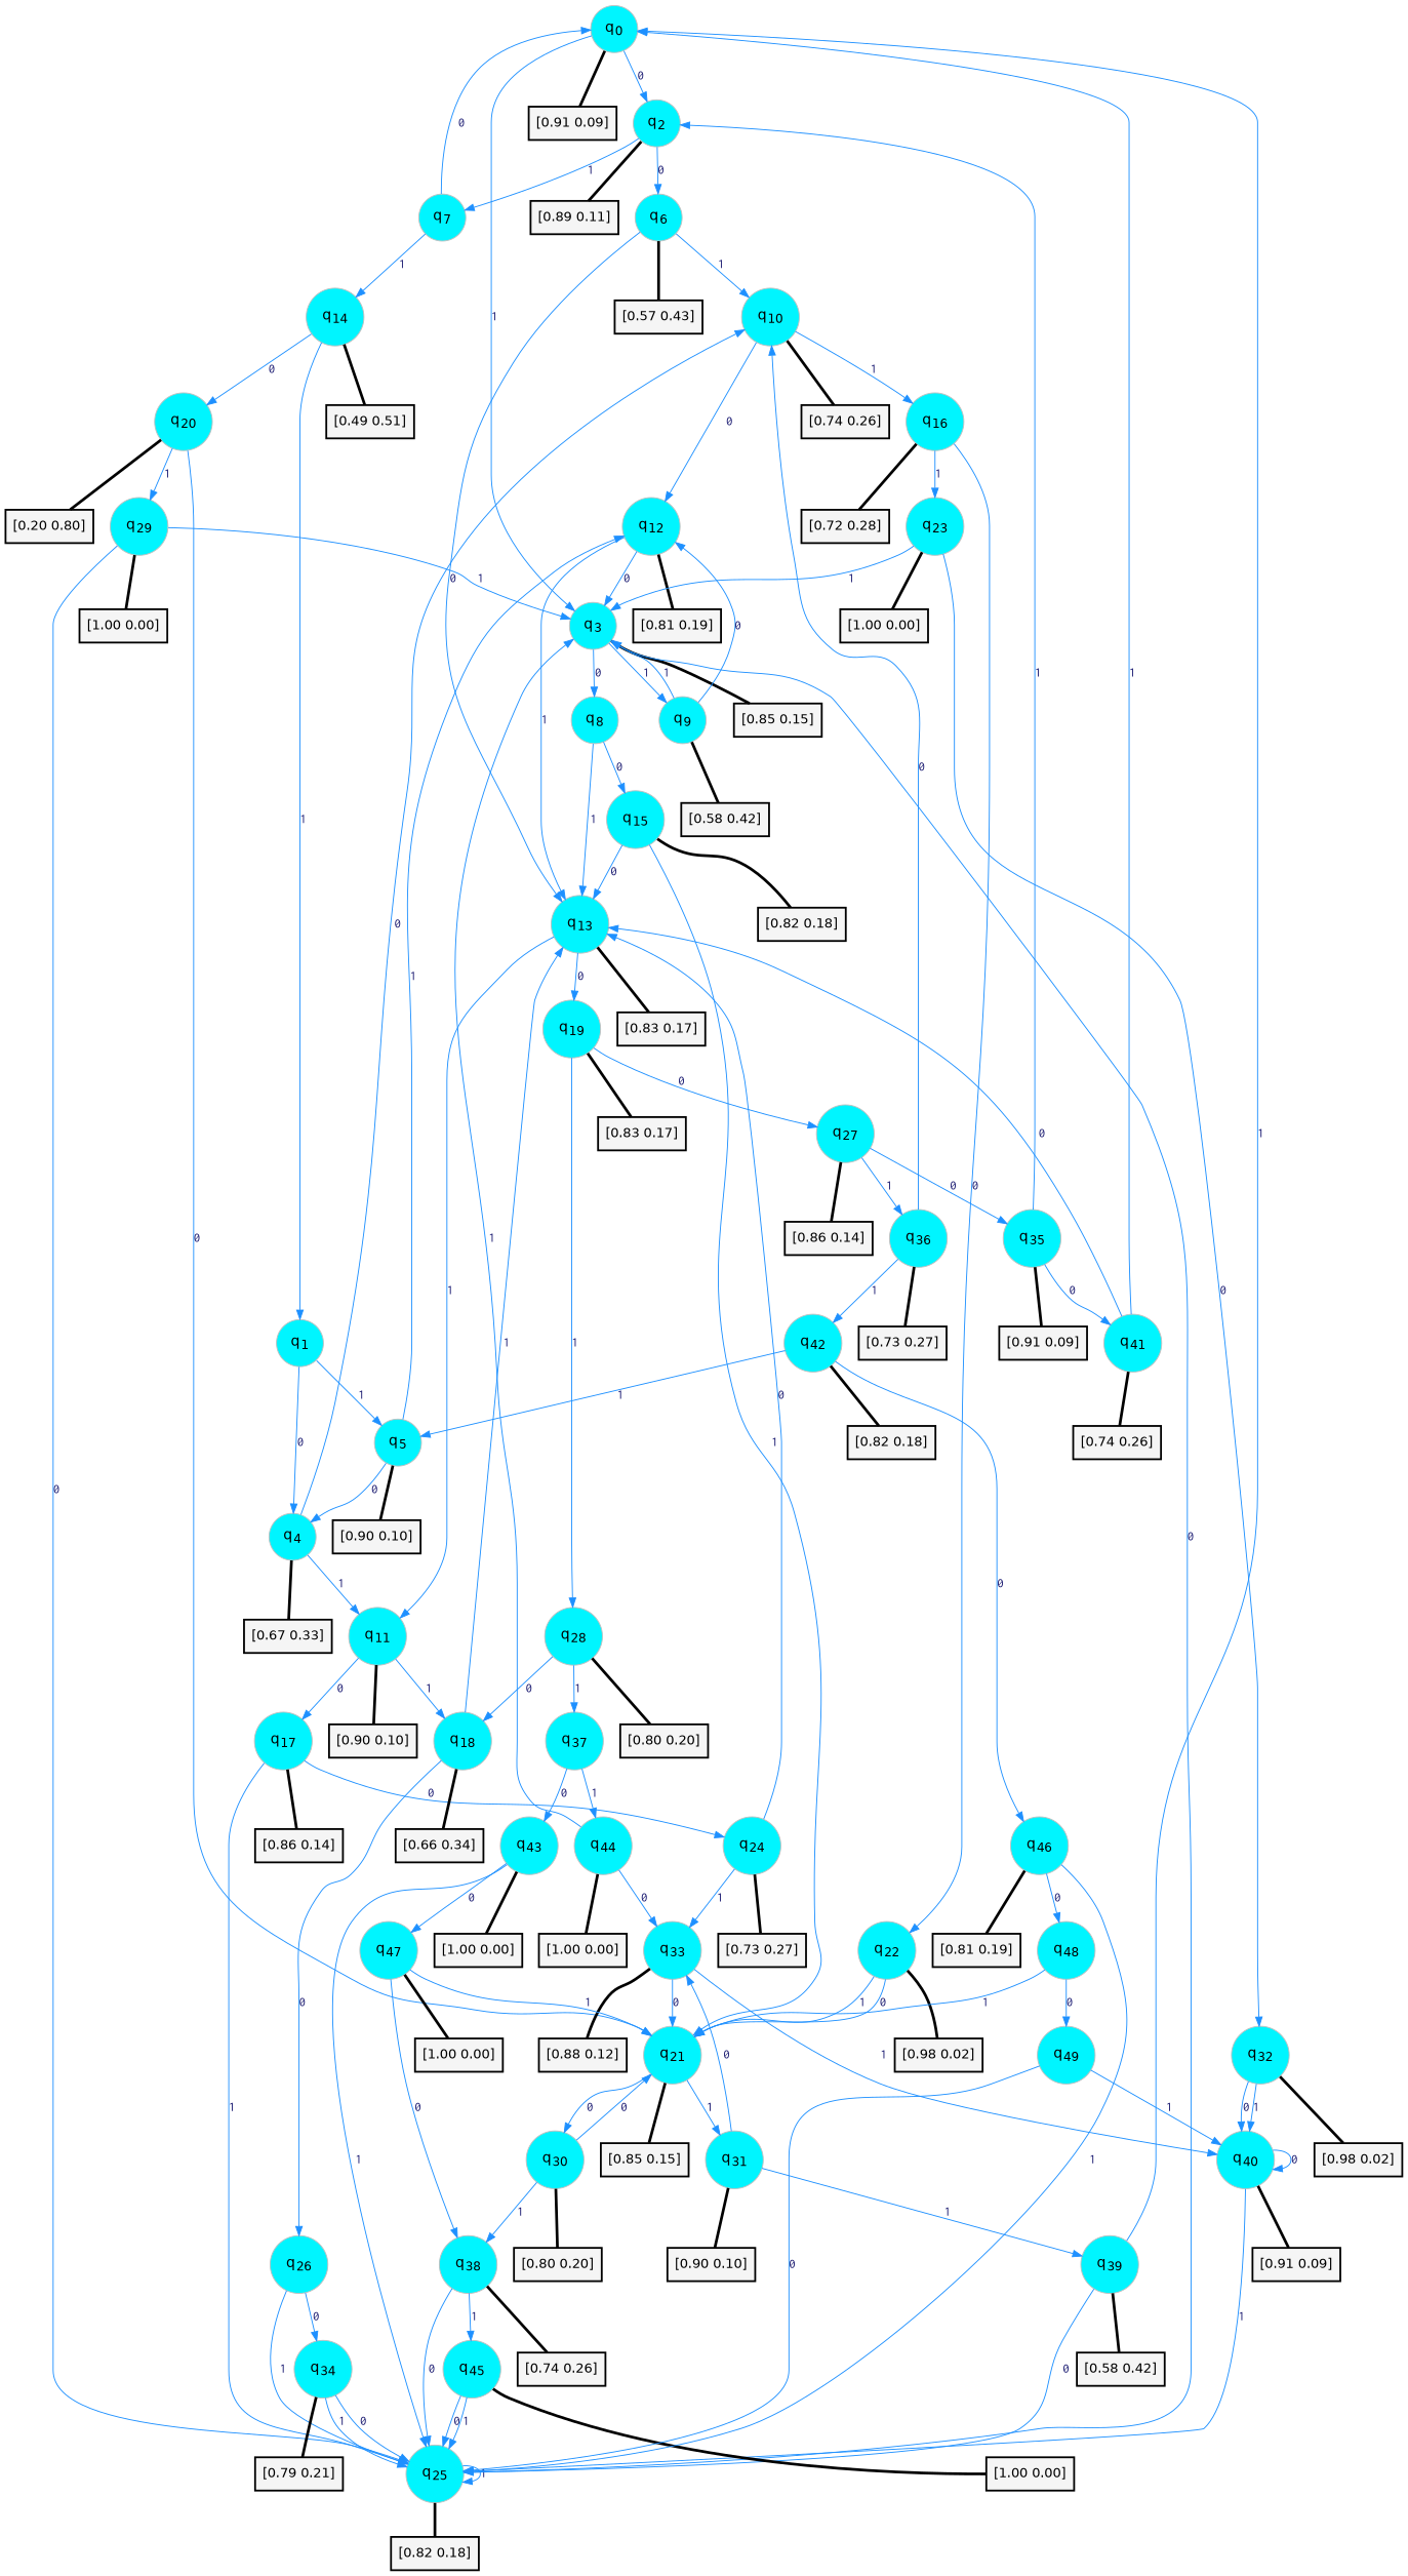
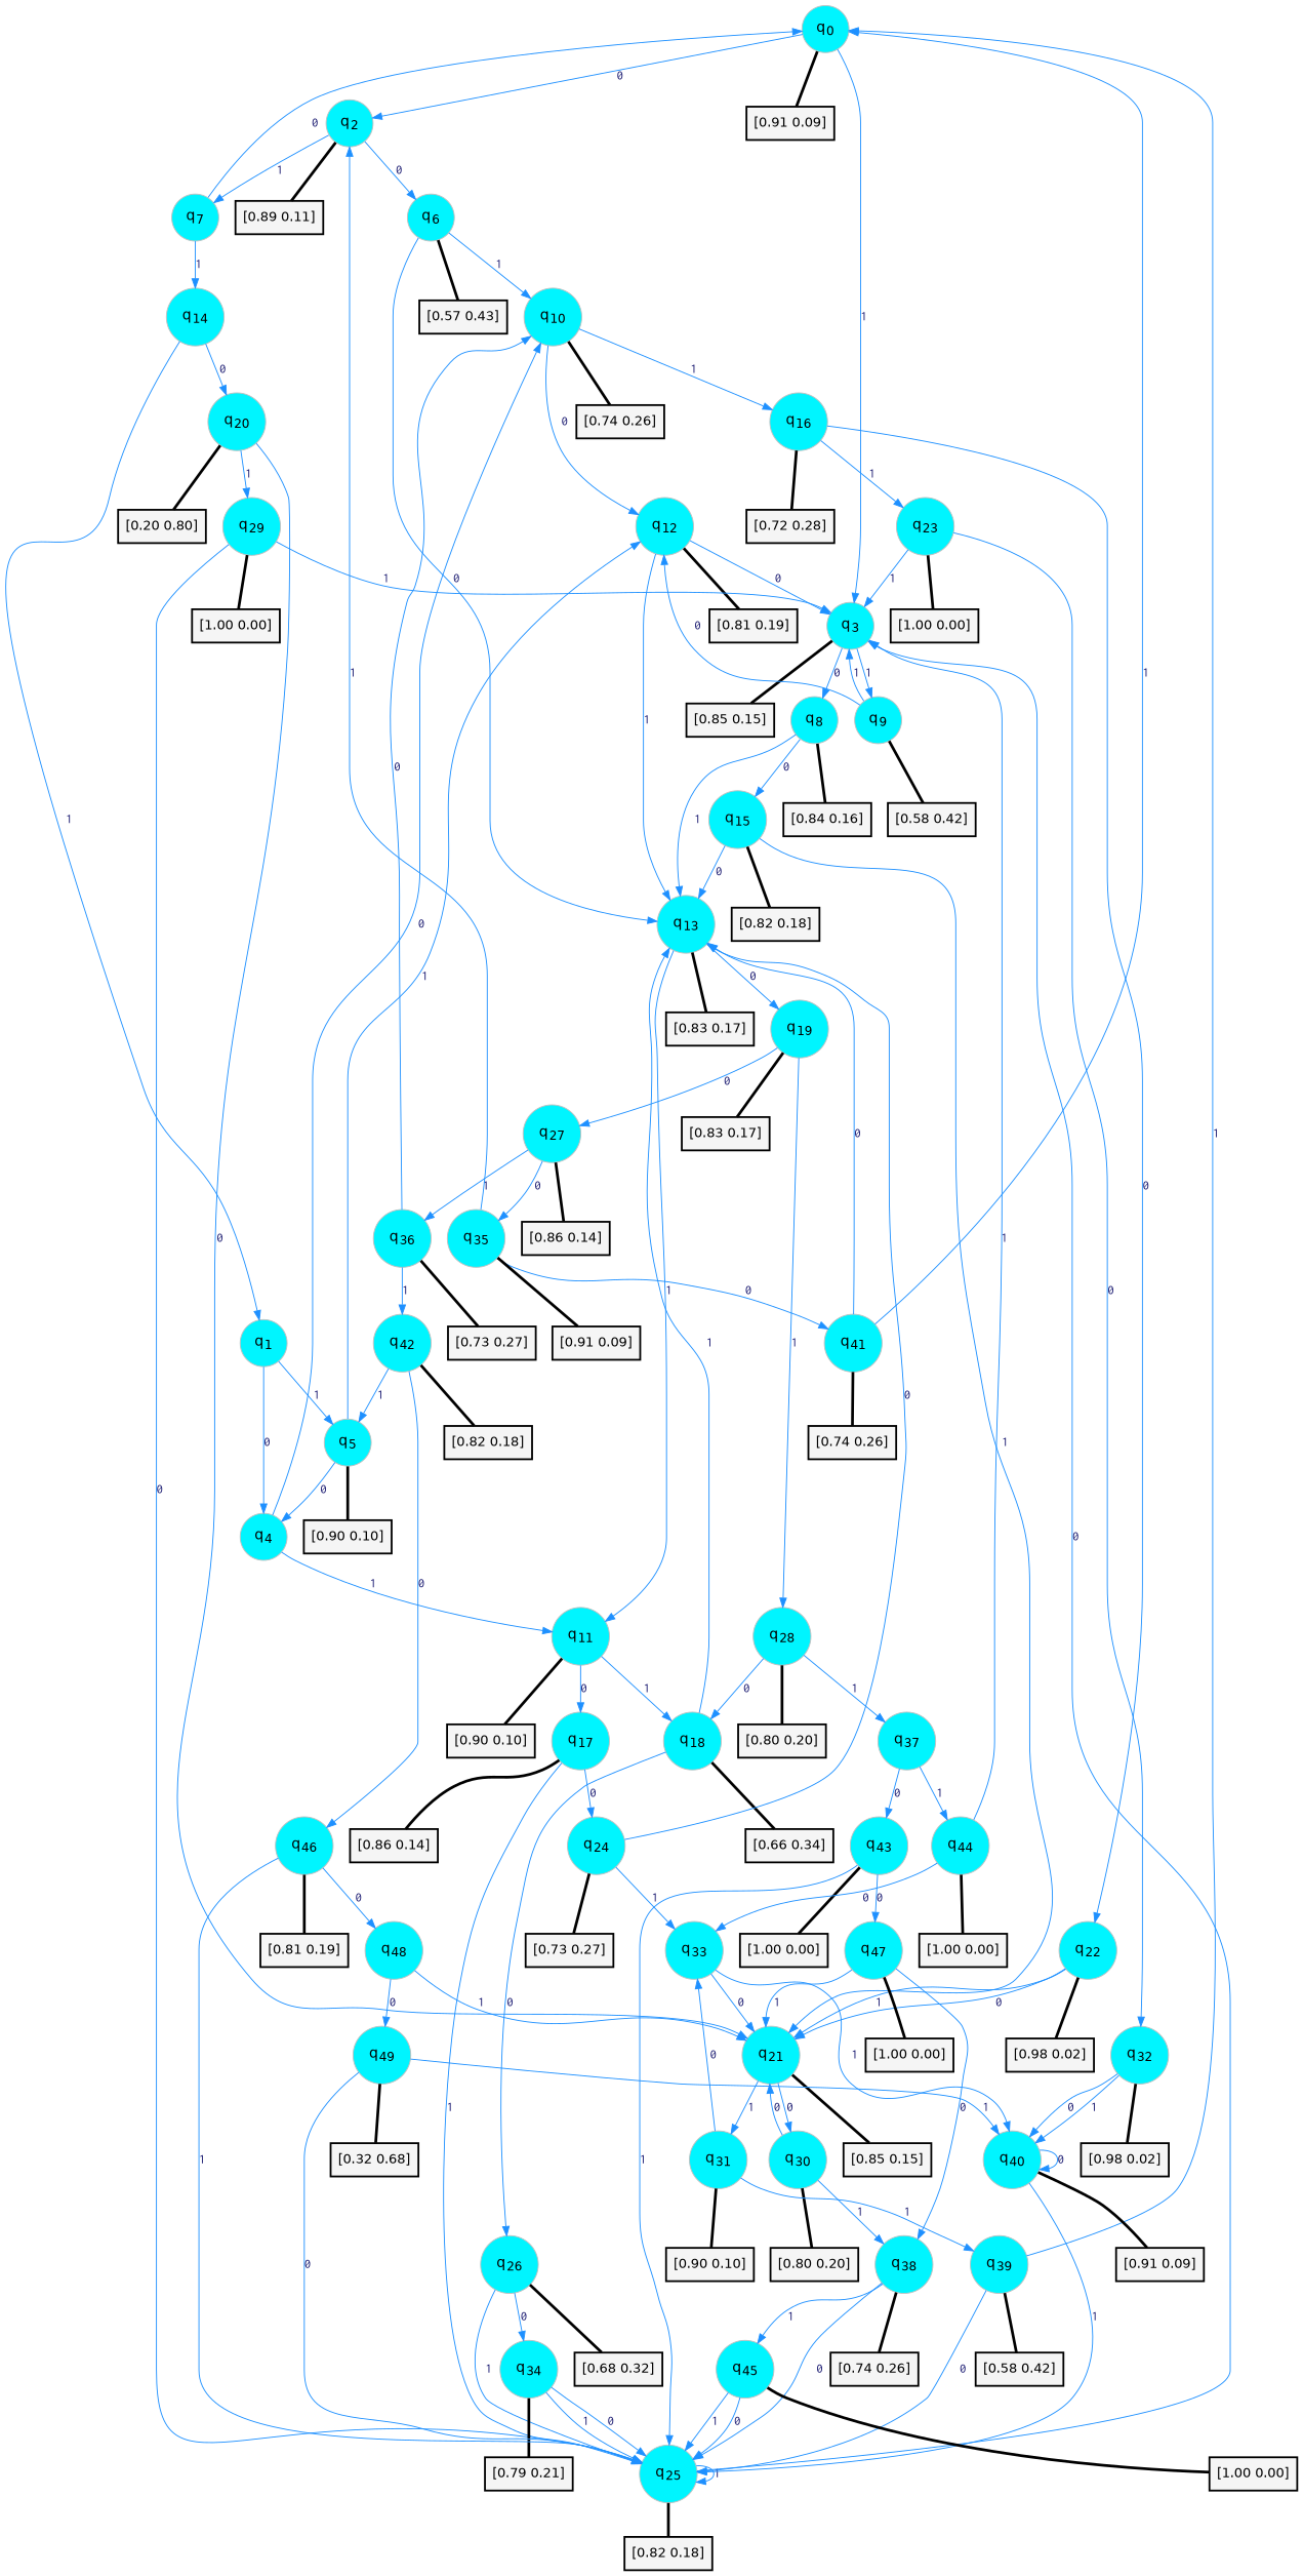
  digraph {
    rankdir=TD
    node [color=gray fillcolor=turquoise1 fontcolor=black fontname=Helvetica fontsize=16 fontweight=bold shape=circle style=filled]
    edge [arrowsize=1 color=dodgerblue1 fontcolor=midnightblue fontname=courier fontweight=bold penwidth=1 style=solid weight=20]
    n1 [label=<q<SUB>0</SUB>>]
    n2 [label=<q<SUB>2</SUB>>]
    n3 [label=<q<SUB>3</SUB>>]
    n4 [color=black fillcolor=whitesmoke fontsize=14 label="[0.91 0.09]" penwidth=2 shape=box]
    n5 [label=<q<SUB>6</SUB>>]
    n6 [label=<q<SUB>7</SUB>>]
    n7 [color=black fillcolor=whitesmoke fontsize=14 label="[0.89 0.11]" penwidth=2 shape=box]
    n8 [label=<q<SUB>8</SUB>>]
    n9 [label=<q<SUB>9</SUB>>]
    n10 [color=black fillcolor=whitesmoke fontsize=14 label="[0.85 0.15]" penwidth=2 shape=box]
    n11 [label=<q<SUB>1</SUB>>]
    n12 [label=<q<SUB>4</SUB>>]
    n13 [label=<q<SUB>5</SUB>>]
    n14 [label=<q<SUB>10</SUB>>]
    n15 [label=<q<SUB>11</SUB>>]
-   n16 [color=black fillcolor=whitesmoke fontsize=14 label="[0.67 0.33]" penwidth=2 shape=box]
    n17 [label=<q<SUB>12</SUB>>]
    n18 [color=black fillcolor=whitesmoke fontsize=14 label="[0.90 0.10]" penwidth=2 shape=box]
    n19 [label=<q<SUB>13</SUB>>]
    n20 [color=black fillcolor=whitesmoke fontsize=14 label="[0.57 0.43]" penwidth=2 shape=box]
    n21 [label=<q<SUB>14</SUB>>]
    n22 [label=<q<SUB>15</SUB>>]
+   n23 [color=black fillcolor=whitesmoke fontsize=14 label="[0.84 0.16]" penwidth=2 shape=box]
    n24 [color=black fillcolor=whitesmoke fontsize=14 label="[0.58 0.42]" penwidth=2 shape=box]
    n25 [label=<q<SUB>16</SUB>>]
    n26 [color=black fillcolor=whitesmoke fontsize=14 label="[0.74 0.26]" penwidth=2 shape=box]
    n27 [label=<q<SUB>17</SUB>>]
    n28 [label=<q<SUB>18</SUB>>]
    n29 [color=black fillcolor=whitesmoke fontsize=14 label="[0.90 0.10]" penwidth=2 shape=box]
    n30 [color=black fillcolor=whitesmoke fontsize=14 label="[0.81 0.19]" penwidth=2 shape=box]
    n31 [label=<q<SUB>19</SUB>>]
    n32 [color=black fillcolor=whitesmoke fontsize=14 label="[0.83 0.17]" penwidth=2 shape=box]
    n33 [label=<q<SUB>20</SUB>>]
-   n34 [color=black fillcolor=whitesmoke fontsize=14 label="[0.49 0.51]" penwidth=2 shape=box]
    n35 [label=<q<SUB>21</SUB>>]
    n36 [color=black fillcolor=whitesmoke fontsize=14 label="[0.82 0.18]" penwidth=2 shape=box]
    n37 [label=<q<SUB>22</SUB>>]
    n38 [label=<q<SUB>23</SUB>>]
    n39 [color=black fillcolor=whitesmoke fontsize=14 label="[0.72 0.28]" penwidth=2 shape=box]
    n40 [label=<q<SUB>24</SUB>>]
    n41 [label=<q<SUB>25</SUB>>]
    n42 [color=black fillcolor=whitesmoke fontsize=14 label="[0.86 0.14]" penwidth=2 shape=box]
    n43 [label=<q<SUB>26</SUB>>]
    n44 [color=black fillcolor=whitesmoke fontsize=14 label="[0.66 0.34]" penwidth=2 shape=box]
    n45 [label=<q<SUB>27</SUB>>]
    n46 [label=<q<SUB>28</SUB>>]
    n47 [color=black fillcolor=whitesmoke fontsize=14 label="[0.83 0.17]" penwidth=2 shape=box]
    n48 [label=<q<SUB>29</SUB>>]
    n49 [color=black fillcolor=whitesmoke fontsize=14 label="[0.20 0.80]" penwidth=2 shape=box]
    n50 [label=<q<SUB>30</SUB>>]
    n51 [label=<q<SUB>31</SUB>>]
    n52 [color=black fillcolor=whitesmoke fontsize=14 label="[0.85 0.15]" penwidth=2 shape=box]
    n53 [color=black fillcolor=whitesmoke fontsize=14 label="[0.98 0.02]" penwidth=2 shape=box]
    n54 [label=<q<SUB>32</SUB>>]
    n55 [color=black fillcolor=whitesmoke fontsize=14 label="[1.00 0.00]" penwidth=2 shape=box]
    n56 [label=<q<SUB>33</SUB>>]
    n57 [color=black fillcolor=whitesmoke fontsize=14 label="[0.73 0.27]" penwidth=2 shape=box]
    n58 [color=black fillcolor=whitesmoke fontsize=14 label="[0.82 0.18]" penwidth=2 shape=box]
    n59 [label=<q<SUB>34</SUB>>]
+   n60 [color=black fillcolor=whitesmoke fontsize=14 label="[0.68 0.32]" penwidth=2 shape=box]
    n61 [label=<q<SUB>35</SUB>>]
    n62 [label=<q<SUB>36</SUB>>]
    n63 [color=black fillcolor=whitesmoke fontsize=14 label="[0.86 0.14]" penwidth=2 shape=box]
    n64 [label=<q<SUB>37</SUB>>]
    n65 [color=black fillcolor=whitesmoke fontsize=14 label="[0.80 0.20]" penwidth=2 shape=box]
    n66 [color=black fillcolor=whitesmoke fontsize=14 label="[1.00 0.00]" penwidth=2 shape=box]
    n67 [label=<q<SUB>38</SUB>>]
    n68 [color=black fillcolor=whitesmoke fontsize=14 label="[0.80 0.20]" penwidth=2 shape=box]
    n69 [label=<q<SUB>39</SUB>>]
    n70 [color=black fillcolor=whitesmoke fontsize=14 label="[0.90 0.10]" penwidth=2 shape=box]
    n71 [label=<q<SUB>40</SUB>>]
    n72 [color=black fillcolor=whitesmoke fontsize=14 label="[0.98 0.02]" penwidth=2 shape=box]
-   n73 [color=black fillcolor=whitesmoke fontsize=14 label="[0.88 0.12]" penwidth=2 shape=box]
    n74 [color=black fillcolor=whitesmoke fontsize=14 label="[0.79 0.21]" penwidth=2 shape=box]
    n75 [label=<q<SUB>41</SUB>>]
    n76 [color=black fillcolor=whitesmoke fontsize=14 label="[0.91 0.09]" penwidth=2 shape=box]
    n77 [label=<q<SUB>42</SUB>>]
    n78 [color=black fillcolor=whitesmoke fontsize=14 label="[0.73 0.27]" penwidth=2 shape=box]
    n79 [label=<q<SUB>43</SUB>>]
    n80 [label=<q<SUB>44</SUB>>]
    n81 [label=<q<SUB>45</SUB>>]
    n82 [color=black fillcolor=whitesmoke fontsize=14 label="[0.74 0.26]" penwidth=2 shape=box]
    n83 [color=black fillcolor=whitesmoke fontsize=14 label="[0.58 0.42]" penwidth=2 shape=box]
    n84 [color=black fillcolor=whitesmoke fontsize=14 label="[0.91 0.09]" penwidth=2 shape=box]
    n85 [color=black fillcolor=whitesmoke fontsize=14 label="[0.74 0.26]" penwidth=2 shape=box]
    n86 [label=<q<SUB>46</SUB>>]
    n87 [color=black fillcolor=whitesmoke fontsize=14 label="[0.82 0.18]" penwidth=2 shape=box]
    n88 [label=<q<SUB>47</SUB>>]
    n89 [color=black fillcolor=whitesmoke fontsize=14 label="[1.00 0.00]" penwidth=2 shape=box]
    n90 [color=black fillcolor=whitesmoke fontsize=14 label="[1.00 0.00]" penwidth=2 shape=box]
    n91 [color=black fillcolor=whitesmoke fontsize=14 label="[1.00 0.00]" penwidth=2 shape=box]
    n92 [label=<q<SUB>48</SUB>>]
    n93 [color=black fillcolor=whitesmoke fontsize=14 label="[0.81 0.19]" penwidth=2 shape=box]
    n94 [color=black fillcolor=whitesmoke fontsize=14 label="[1.00 0.00]" penwidth=2 shape=box]
    n95 [label=<q<SUB>49</SUB>>]
+   n96 [color=black fillcolor=whitesmoke fontsize=14 label="[0.32 0.68]" penwidth=2 shape=box]
    n1 -> n2 [label=0]
    n1 -> n3 [label=1]
    n1 -> n4 [arrowhead=none color=black penwidth=3]
    n2 -> n5 [label=0]
    n2 -> n6 [label=1]
    n2 -> n7 [arrowhead=none color=black penwidth=3]
    n3 -> n8 [label=0]
    n3 -> n9 [label=1]
    n3 -> n10 [arrowhead=none color=black penwidth=3]
    n5 -> n14 [label=1]
    n5 -> n19 [label=0]
    n5 -> n20 [arrowhead=none color=black penwidth=3]
    n6 -> n1 [label=0]
    n6 -> n21 [label=1]
    n8 -> n19 [label=1]
    n8 -> n22 [label=0]
+   n8 -> n23 [arrowhead=none color=black penwidth=3]
    n9 -> n3 [label=1]
    n9 -> n17 [label=0]
    n9 -> n24 [arrowhead=none color=black penwidth=3]
    n11 -> n12 [label=0]
    n11 -> n13 [label=1]
    n12 -> n14 [label=0]
    n12 -> n15 [label=1]
-   n12 -> n16 [arrowhead=none color=black penwidth=3]
    n13 -> n12 [label=0]
    n13 -> n17 [label=1]
    n13 -> n18 [arrowhead=none color=black penwidth=3]
    n14 -> n17 [label=0]
    n14 -> n25 [label=1]
    n14 -> n26 [arrowhead=none color=black penwidth=3]
    n15 -> n27 [label=0]
    n15 -> n28 [label=1]
    n15 -> n29 [arrowhead=none color=black penwidth=3]
    n17 -> n3 [label=0]
    n17 -> n19 [label=1]
    n17 -> n30 [arrowhead=none color=black penwidth=3]
    n19 -> n15 [label=1]
    n19 -> n31 [label=0]
    n19 -> n32 [arrowhead=none color=black penwidth=3]
    n21 -> n11 [label=1]
    n21 -> n33 [label=0]
-   n21 -> n34 [arrowhead=none color=black penwidth=3]
    n22 -> n19 [label=0]
    n22 -> n35 [label=1]
    n22 -> n36 [arrowhead=none color=black penwidth=3]
    n25 -> n37 [label=0]
    n25 -> n38 [label=1]
    n25 -> n39 [arrowhead=none color=black penwidth=3]
    n27 -> n40 [label=0]
    n27 -> n41 [label=1]
    n27 -> n42 [arrowhead=none color=black penwidth=3]
    n28 -> n19 [label=1]
    n28 -> n43 [label=0]
    n28 -> n44 [arrowhead=none color=black penwidth=3]
    n31 -> n45 [label=0]
    n31 -> n46 [label=1]
    n31 -> n47 [arrowhead=none color=black penwidth=3]
    n33 -> n35 [label=0]
    n33 -> n48 [label=1]
    n33 -> n49 [arrowhead=none color=black penwidth=3]
    n35 -> n50 [label=0]
    n35 -> n51 [label=1]
    n35 -> n52 [arrowhead=none color=black penwidth=3]
    n37 -> n35 [label=0]
    n37 -> n35 [label=1]
    n37 -> n53 [arrowhead=none color=black penwidth=3]
    n38 -> n3 [label=1]
    n38 -> n54 [label=0]
    n38 -> n55 [arrowhead=none color=black penwidth=3]
    n40 -> n19 [label=0]
    n40 -> n56 [label=1]
    n40 -> n57 [arrowhead=none color=black penwidth=3]
    n41 -> n3 [label=0]
    n41 -> n41 [label=1]
    n41 -> n58 [arrowhead=none color=black penwidth=3]
    n43 -> n41 [label=1]
    n43 -> n59 [label=0]
+   n43 -> n60 [arrowhead=none color=black penwidth=3]
    n45 -> n61 [label=0]
    n45 -> n62 [label=1]
    n45 -> n63 [arrowhead=none color=black penwidth=3]
    n46 -> n28 [label=0]
    n46 -> n64 [label=1]
    n46 -> n65 [arrowhead=none color=black penwidth=3]
    n48 -> n3 [label=1]
    n48 -> n41 [label=0]
    n48 -> n66 [arrowhead=none color=black penwidth=3]
    n50 -> n35 [label=0]
    n50 -> n67 [label=1]
    n50 -> n68 [arrowhead=none color=black penwidth=3]
    n51 -> n56 [label=0]
    n51 -> n69 [label=1]
    n51 -> n70 [arrowhead=none color=black penwidth=3]
    n54 -> n71 [label=0]
    n54 -> n71 [label=1]
    n54 -> n72 [arrowhead=none color=black penwidth=3]
    n56 -> n35 [label=0]
    n56 -> n71 [label=1]
-   n56 -> n73 [arrowhead=none color=black penwidth=3]
    n59 -> n41 [label=0]
    n59 -> n41 [label=1]
    n59 -> n74 [arrowhead=none color=black penwidth=3]
    n61 -> n2 [label=1]
    n61 -> n75 [label=0]
    n61 -> n76 [arrowhead=none color=black penwidth=3]
    n62 -> n14 [label=0]
    n62 -> n77 [label=1]
    n62 -> n78 [arrowhead=none color=black penwidth=3]
    n64 -> n79 [label=0]
    n64 -> n80 [label=1]
    n67 -> n41 [label=0]
    n67 -> n81 [label=1]
    n67 -> n82 [arrowhead=none color=black penwidth=3]
    n69 -> n1 [label=1]
    n69 -> n41 [label=0]
    n69 -> n83 [arrowhead=none color=black penwidth=3]
    n71 -> n41 [label=1]
    n71 -> n71 [label=0]
    n71 -> n84 [arrowhead=none color=black penwidth=3]
    n75 -> n1 [label=1]
    n75 -> n19 [label=0]
    n75 -> n85 [arrowhead=none color=black penwidth=3]
    n77 -> n13 [label=1]
    n77 -> n86 [label=0]
    n77 -> n87 [arrowhead=none color=black penwidth=3]
    n79 -> n41 [label=1]
    n79 -> n88 [label=0]
    n79 -> n89 [arrowhead=none color=black penwidth=3]
    n80 -> n3 [label=1]
    n80 -> n56 [label=0]
    n80 -> n90 [arrowhead=none color=black penwidth=3]
    n81 -> n41 [label=0]
    n81 -> n41 [label=1]
    n81 -> n91 [arrowhead=none color=black penwidth=3]
    n86 -> n41 [label=1]
    n86 -> n92 [label=0]
    n86 -> n93 [arrowhead=none color=black penwidth=3]
    n88 -> n35 [label=1]
    n88 -> n67 [label=0]
    n88 -> n94 [arrowhead=none color=black penwidth=3]
    n92 -> n35 [label=1]
    n92 -> n95 [label=0]
    n95 -> n41 [label=0]
    n95 -> n71 [label=1]
+   n95 -> n96 [arrowhead=none color=black penwidth=3]
  }
